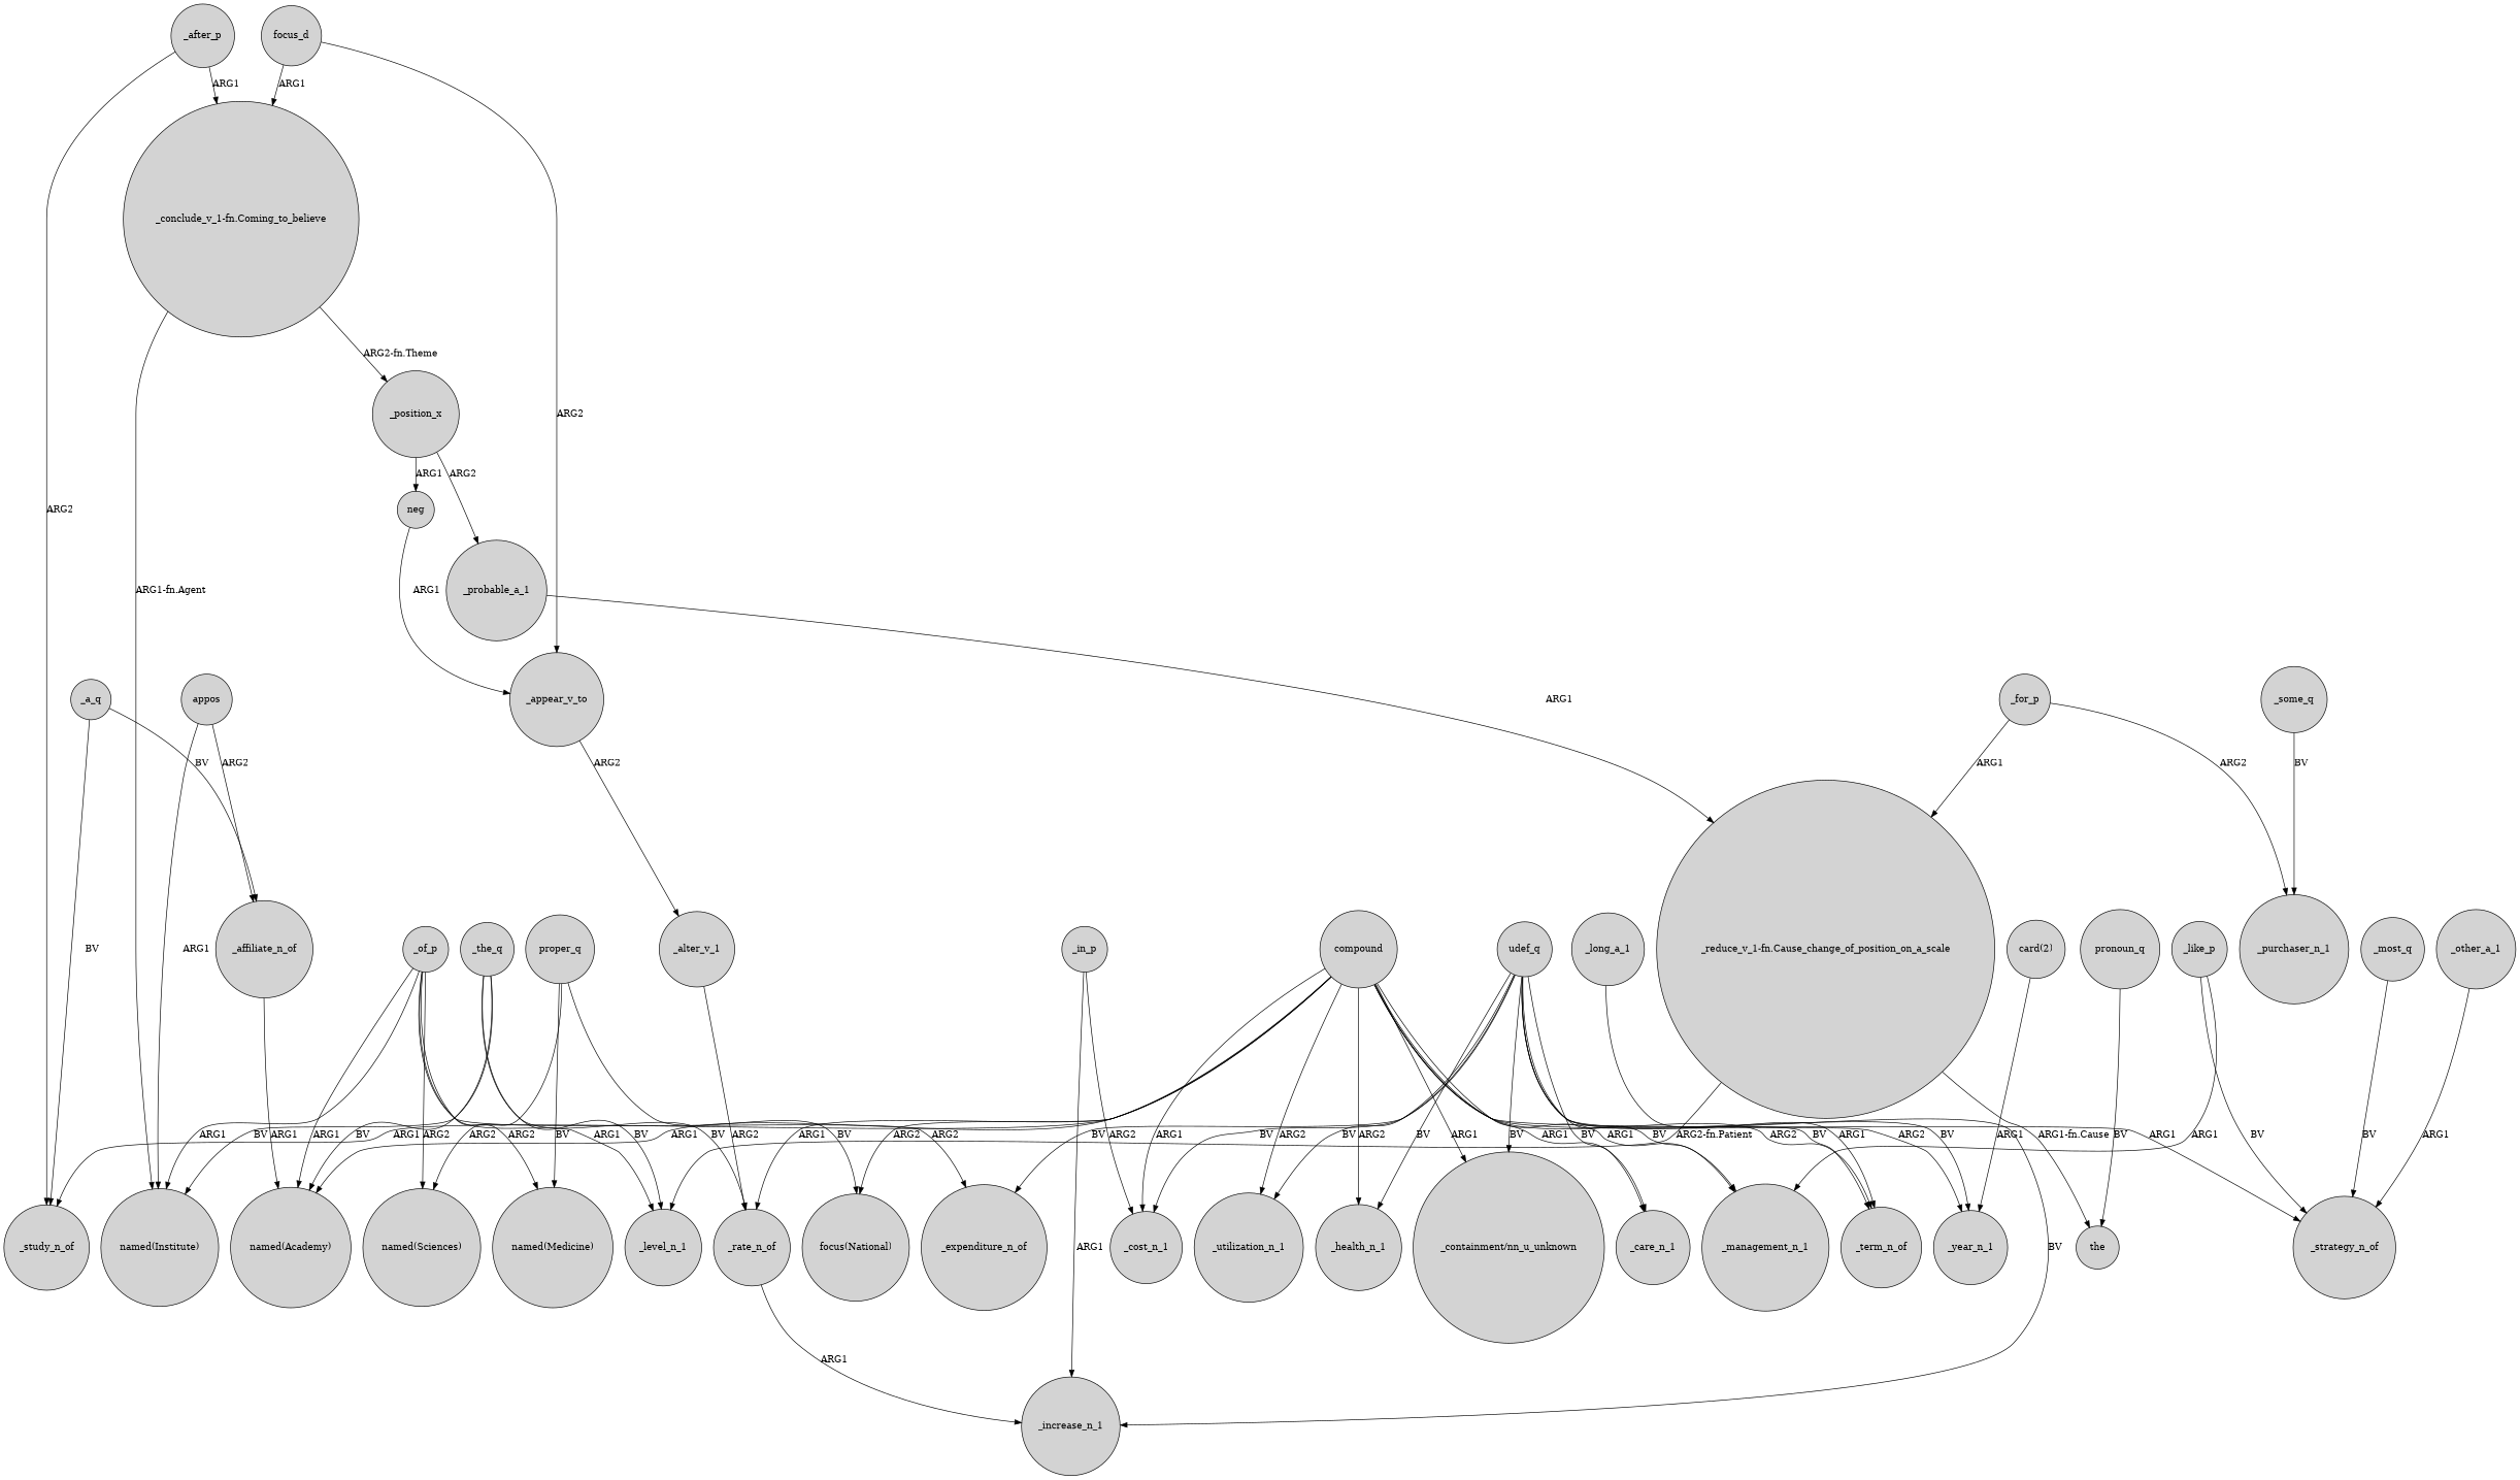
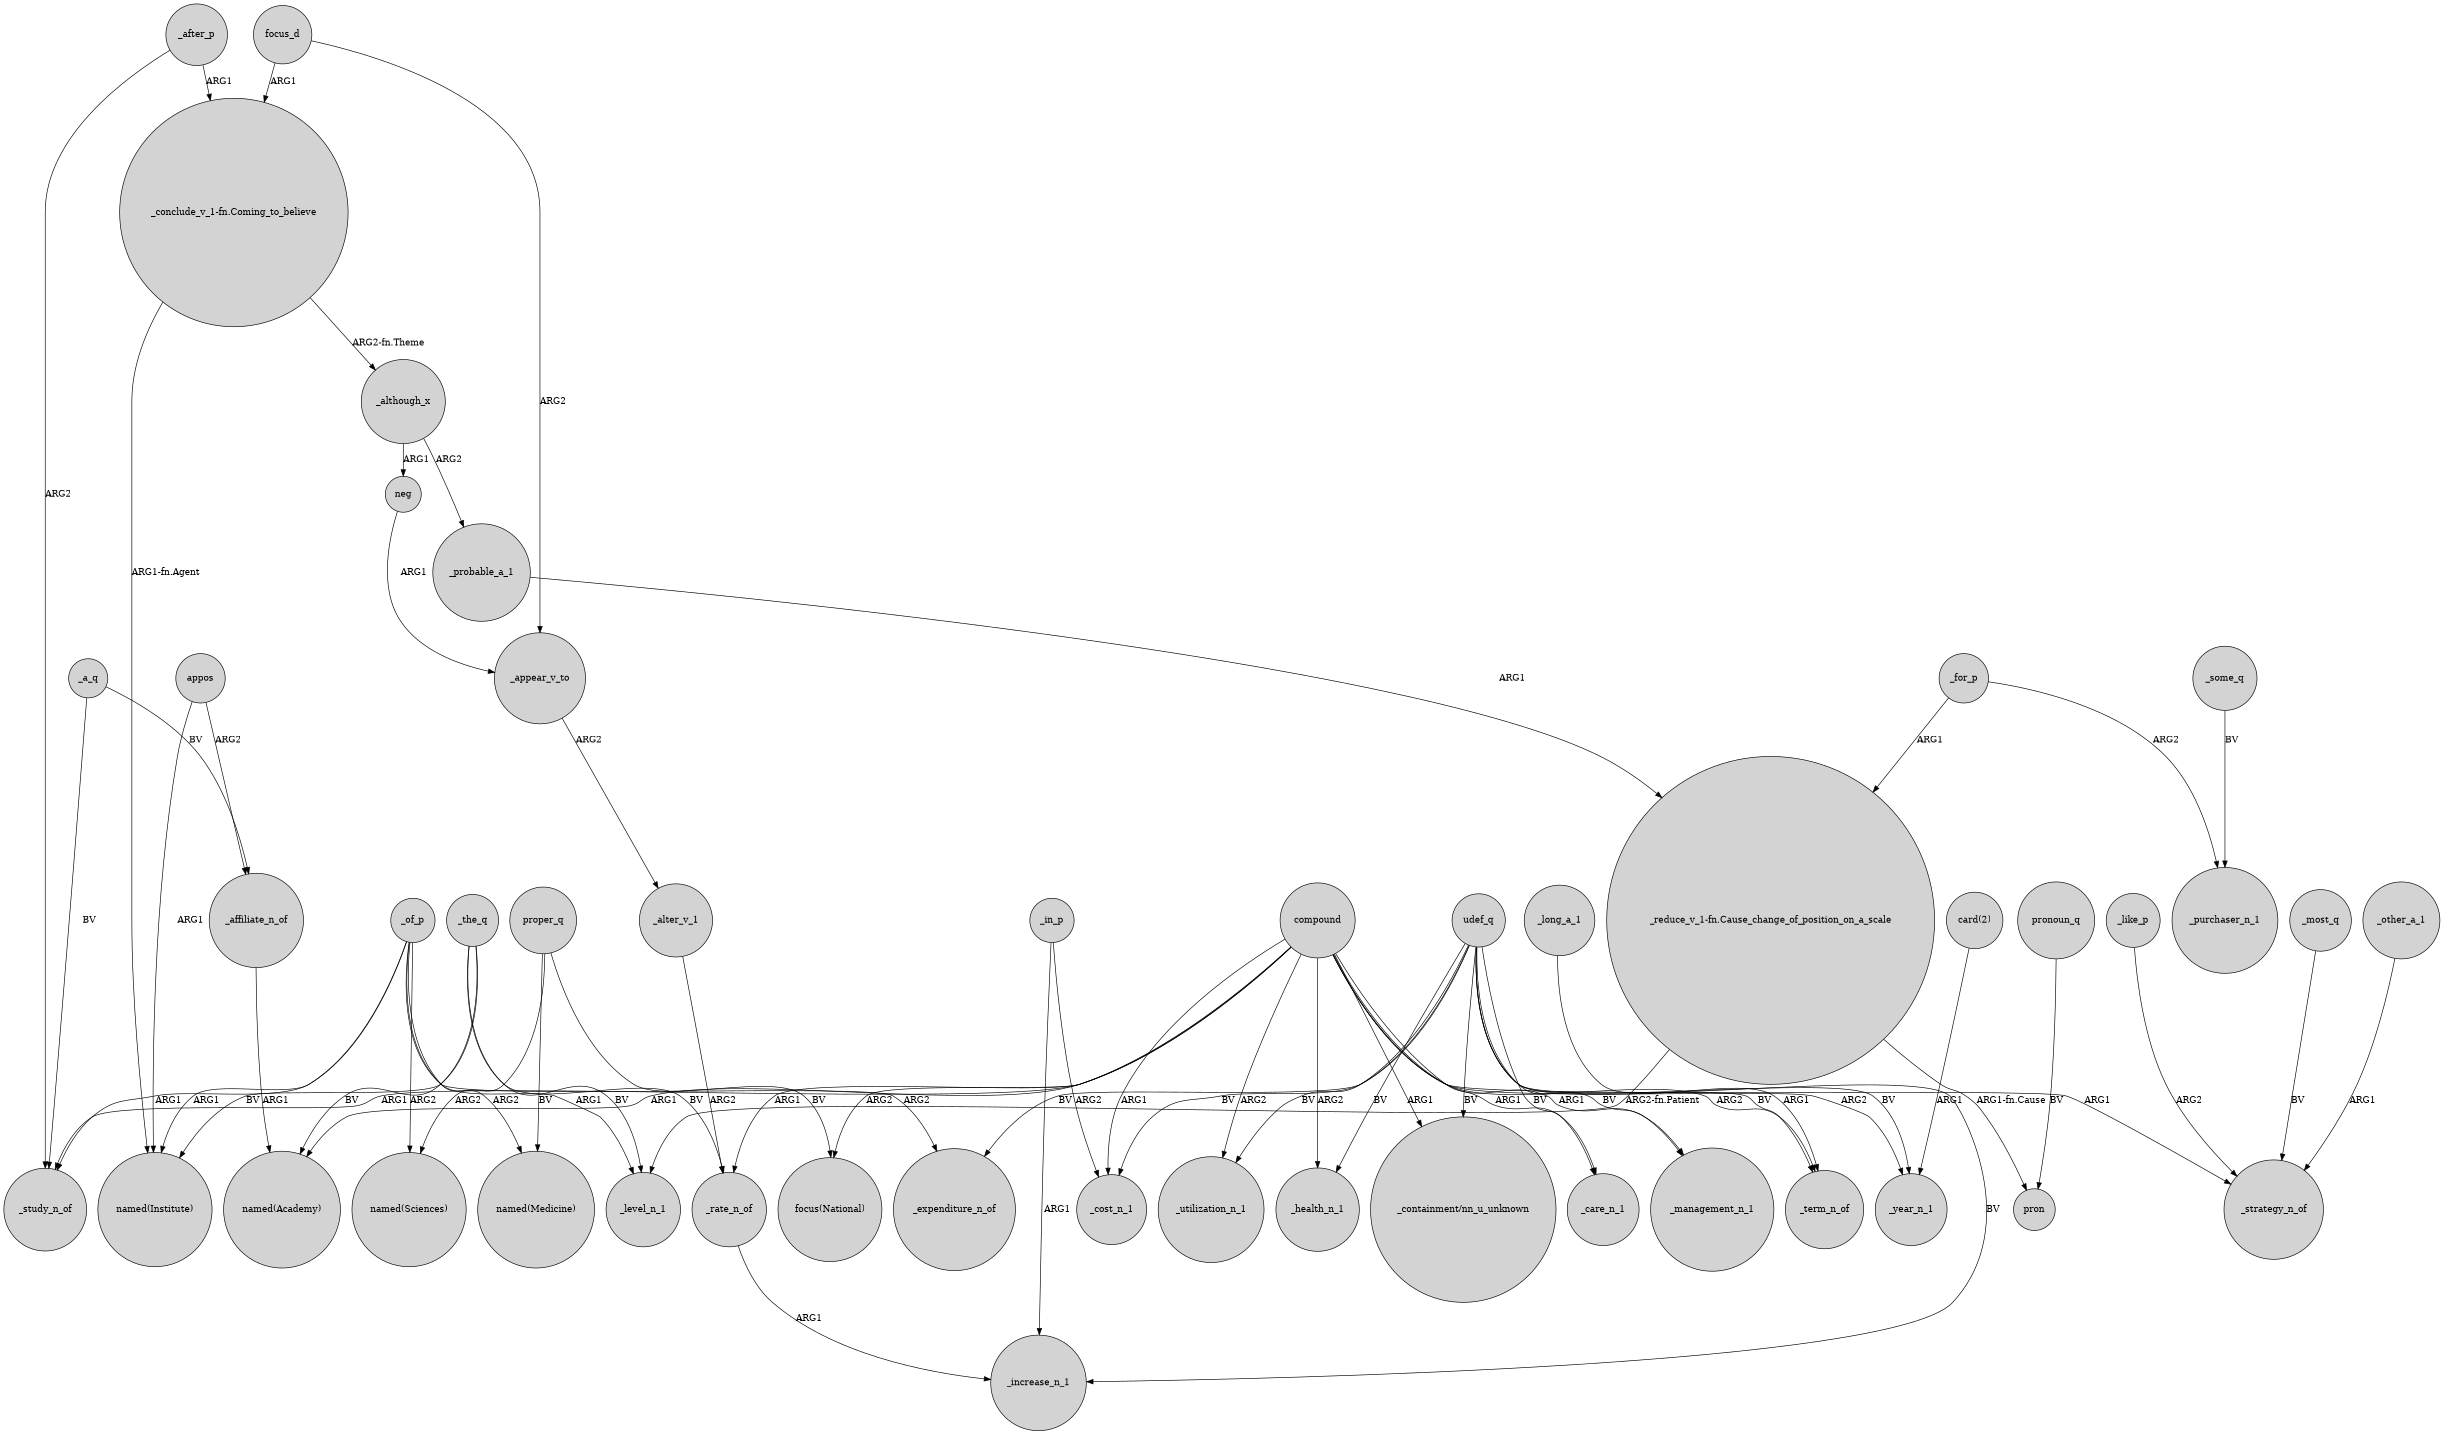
  digraph {
    node [shape=circle style=filled]
    _affiliate_n_of
    "named(Academy)"
    _of_p
    "named(Institute)"
    "named(Medicine)"
    _level_n_1
    "named(Sciences)"
    _expenditure_n_of
    "_conclude_v_1-fn.Coming_to_believe"
-   _although_x [label=_position_x]
+   _although_x
    neg
    _probable_a_1
    _a_q
    _study_n_of
    focus_d
    _appear_v_to
    _alter_v_1
    _like_p
    _management_n_1
    _strategy_n_of
    compound
    _utilization_n_1
    _term_n_of
    _cost_n_1
    _care_n_1
    _rate_n_of
    "_containment/nn_u_unknown"
    n28 [label="focus(National)"]
    _year_n_1
    _health_n_1
    _increase_n_1
    _in_p
    _after_p
    "_reduce_v_1-fn.Cause_change_of_position_on_a_scale"
-   pron [label=the]
+   pron
    udef_q
    _most_q
    _for_p
    _purchaser_n_1
    proper_q
    _the_q
    _other_a_1
    pronoun_q
    "card(2)"
    _some_q
    appos
    _long_a_1
    _affiliate_n_of -> "named(Academy)" [label=ARG1]
-   _of_p -> "named(Academy)" [label=ARG1]
+   _of_p -> _study_n_of [label=ARG1]
    _of_p -> "named(Institute)" [label=ARG1]
    _of_p -> "named(Medicine)" [label=ARG2]
    _of_p -> _level_n_1 [label=ARG1]
    _of_p -> "named(Sciences)" [label=ARG2]
    _of_p -> _expenditure_n_of [label=ARG2]
    "_conclude_v_1-fn.Coming_to_believe" -> "named(Institute)" [label="ARG1-fn.Agent"]
    "_conclude_v_1-fn.Coming_to_believe" -> _although_x [label="ARG2-fn.Theme"]
    _although_x -> neg [label=ARG1]
    _although_x -> _probable_a_1 [label=ARG2]
    neg -> _appear_v_to [label=ARG1]
    _probable_a_1 -> "_reduce_v_1-fn.Cause_change_of_position_on_a_scale" [label=ARG1]
    _a_q -> _affiliate_n_of [label=BV]
    _a_q -> _study_n_of [label=BV]
    focus_d -> "_conclude_v_1-fn.Coming_to_believe" [label=ARG1]
    focus_d -> _appear_v_to [label=ARG2]
    _appear_v_to -> _alter_v_1 [label=ARG2]
    _alter_v_1 -> _rate_n_of [label=ARG2]
-   _like_p -> _management_n_1 [label=ARG1]
-   _like_p -> _strategy_n_of [label=BV]
+   _like_p -> _strategy_n_of [label=ARG2]
    compound -> "named(Academy)" [label=ARG1]
    compound -> _study_n_of [label=ARG1]
    compound -> _management_n_1 [label=ARG1]
    compound -> _strategy_n_of [label=ARG1]
    compound -> _utilization_n_1 [label=ARG2]
    compound -> _term_n_of [label=ARG2]
    compound -> _cost_n_1 [label=ARG1]
    compound -> _care_n_1 [label=ARG1]
    compound -> _rate_n_of [label=ARG1]
    compound -> "_containment/nn_u_unknown" [label=ARG1]
    compound -> n28 [label=ARG2]
    compound -> _year_n_1 [label=ARG2]
    compound -> _health_n_1 [label=ARG2]
    _rate_n_of -> _increase_n_1 [label=ARG1]
    _in_p -> _cost_n_1 [label=ARG2]
    _in_p -> _increase_n_1 [label=ARG1]
    _after_p -> "_conclude_v_1-fn.Coming_to_believe" [label=ARG1]
    _after_p -> _study_n_of [label=ARG2]
    "_reduce_v_1-fn.Cause_change_of_position_on_a_scale" -> _level_n_1 [label="ARG2-fn.Patient"]
    "_reduce_v_1-fn.Cause_change_of_position_on_a_scale" -> pron [label="ARG1-fn.Cause"]
    udef_q -> _expenditure_n_of [label=BV]
    udef_q -> _management_n_1 [label=BV]
    udef_q -> _utilization_n_1 [label=BV]
    udef_q -> _term_n_of [label=BV]
    udef_q -> _cost_n_1 [label=BV]
    udef_q -> _care_n_1 [label=BV]
    udef_q -> "_containment/nn_u_unknown" [label=BV]
    udef_q -> _year_n_1 [label=BV]
    udef_q -> _health_n_1 [label=BV]
    udef_q -> _increase_n_1 [label=BV]
    _most_q -> _strategy_n_of [label=BV]
    _for_p -> "_reduce_v_1-fn.Cause_change_of_position_on_a_scale" [label=ARG1]
    _for_p -> _purchaser_n_1 [label=ARG2]
    proper_q -> "named(Medicine)" [label=BV]
    proper_q -> "named(Sciences)" [label=ARG2]
    proper_q -> n28 [label=BV]
    _the_q -> "named(Academy)" [label=BV]
    _the_q -> "named(Institute)" [label=BV]
    _the_q -> _level_n_1 [label=BV]
    _the_q -> _rate_n_of [label=BV]
    _other_a_1 -> _strategy_n_of [label=ARG1]
    pronoun_q -> pron [label=BV]
    "card(2)" -> _year_n_1 [label=ARG1]
    _some_q -> _purchaser_n_1 [label=BV]
    appos -> _affiliate_n_of [label=ARG2]
    appos -> "named(Institute)" [label=ARG1]
    _long_a_1 -> _term_n_of [label=ARG1]
  }
